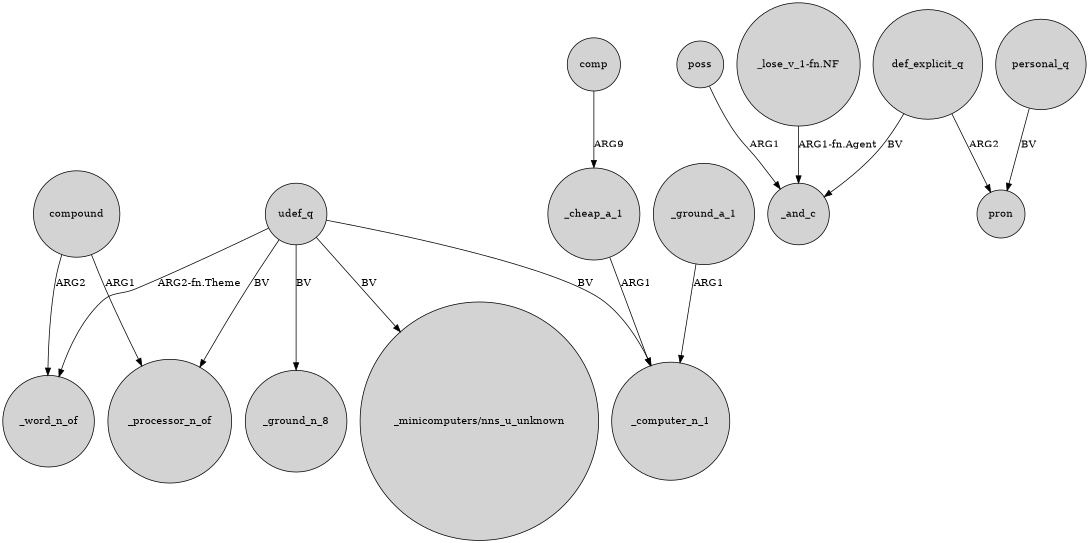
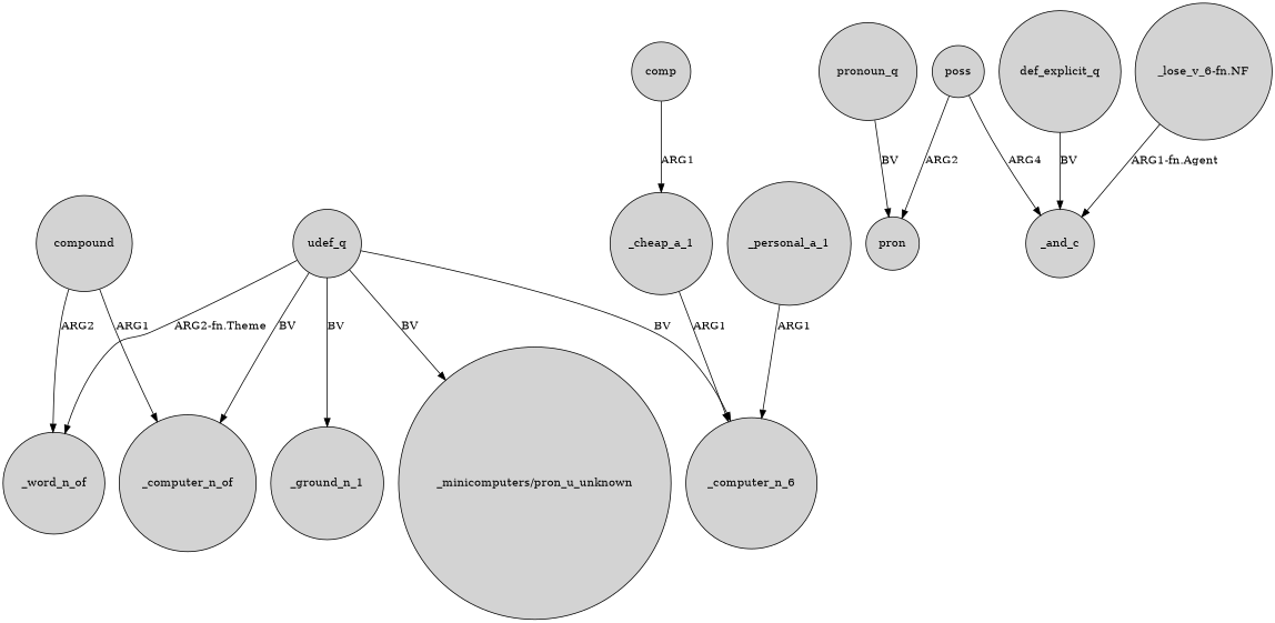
  digraph {
    node [shape=circle style=filled]
    compound
    _word_n_of
-   _processor_n_of
+   _processor_n_of [label=_computer_n_of]
    poss
    pron
    _and_c
    udef_q
-   "_minicomputers/nns_u_unknown"
-   _computer_n_1
-   _ground_n_1 [label=_ground_n_8]
-   "_lose_v_1-fn.NF"
+   "_minicomputers/nns_u_unknown" [label="_minicomputers/pron_u_unknown"]
+   _computer_n_1 [label=_computer_n_6]
+   _ground_n_1
+   "_lose_v_1-fn.NF" [label="_lose_v_6-fn.NF"]
    _cheap_a_1
    def_explicit_q
    comp
-   pronoun_q [label=personal_q]
-   _personal_a_1 [label=_ground_a_1]
+   pronoun_q
+   _personal_a_1
    compound -> _word_n_of [label=ARG2]
    compound -> _processor_n_of [label=ARG1]
-   def_explicit_q -> pron [label=ARG2]
-   poss -> _and_c [label=ARG1]
+   poss -> pron [label=ARG2]
+   poss -> _and_c [label=ARG4]
    udef_q -> _word_n_of [label="ARG2-fn.Theme"]
    udef_q -> _processor_n_of [label=BV]
    udef_q -> "_minicomputers/nns_u_unknown" [label=BV]
    udef_q -> _computer_n_1 [label=BV]
    udef_q -> _ground_n_1 [label=BV]
    "_lose_v_1-fn.NF" -> _and_c [label="ARG1-fn.Agent"]
    _cheap_a_1 -> _computer_n_1 [label=ARG1]
    def_explicit_q -> _and_c [label=BV]
-   comp -> _cheap_a_1 [label=ARG9]
+   comp -> _cheap_a_1 [label=ARG1]
    pronoun_q -> pron [label=BV]
    _personal_a_1 -> _computer_n_1 [label=ARG1]
  }
